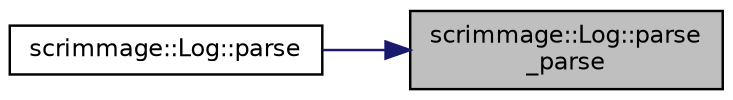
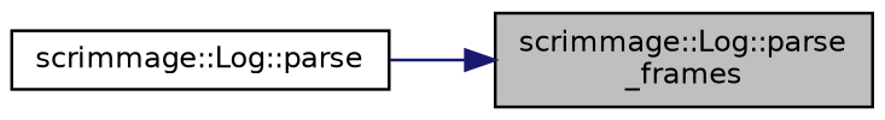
  digraph {
    rankdir=RL
    node [color=black fontname=Helvetica fontsize=10 shape=record style=filled]
-   n1 [fillcolor=grey75 fontcolor=black height=0.2 label="scrimmage::Log::parse\l_parse" width=0.4]
+   n1 [fillcolor=grey75 fontcolor=black height=0.2 label="scrimmage::Log::parse\l_frames" width=0.4]
    n2 [fillcolor=white height=0.2 label="scrimmage::Log::parse" width=0.4]
    n1 -> n2 [color=midnightblue dir=back fontname=Helvetica fontsize=10 labelfontname=Helvetica labelfontsize=10 style=solid]
  }
